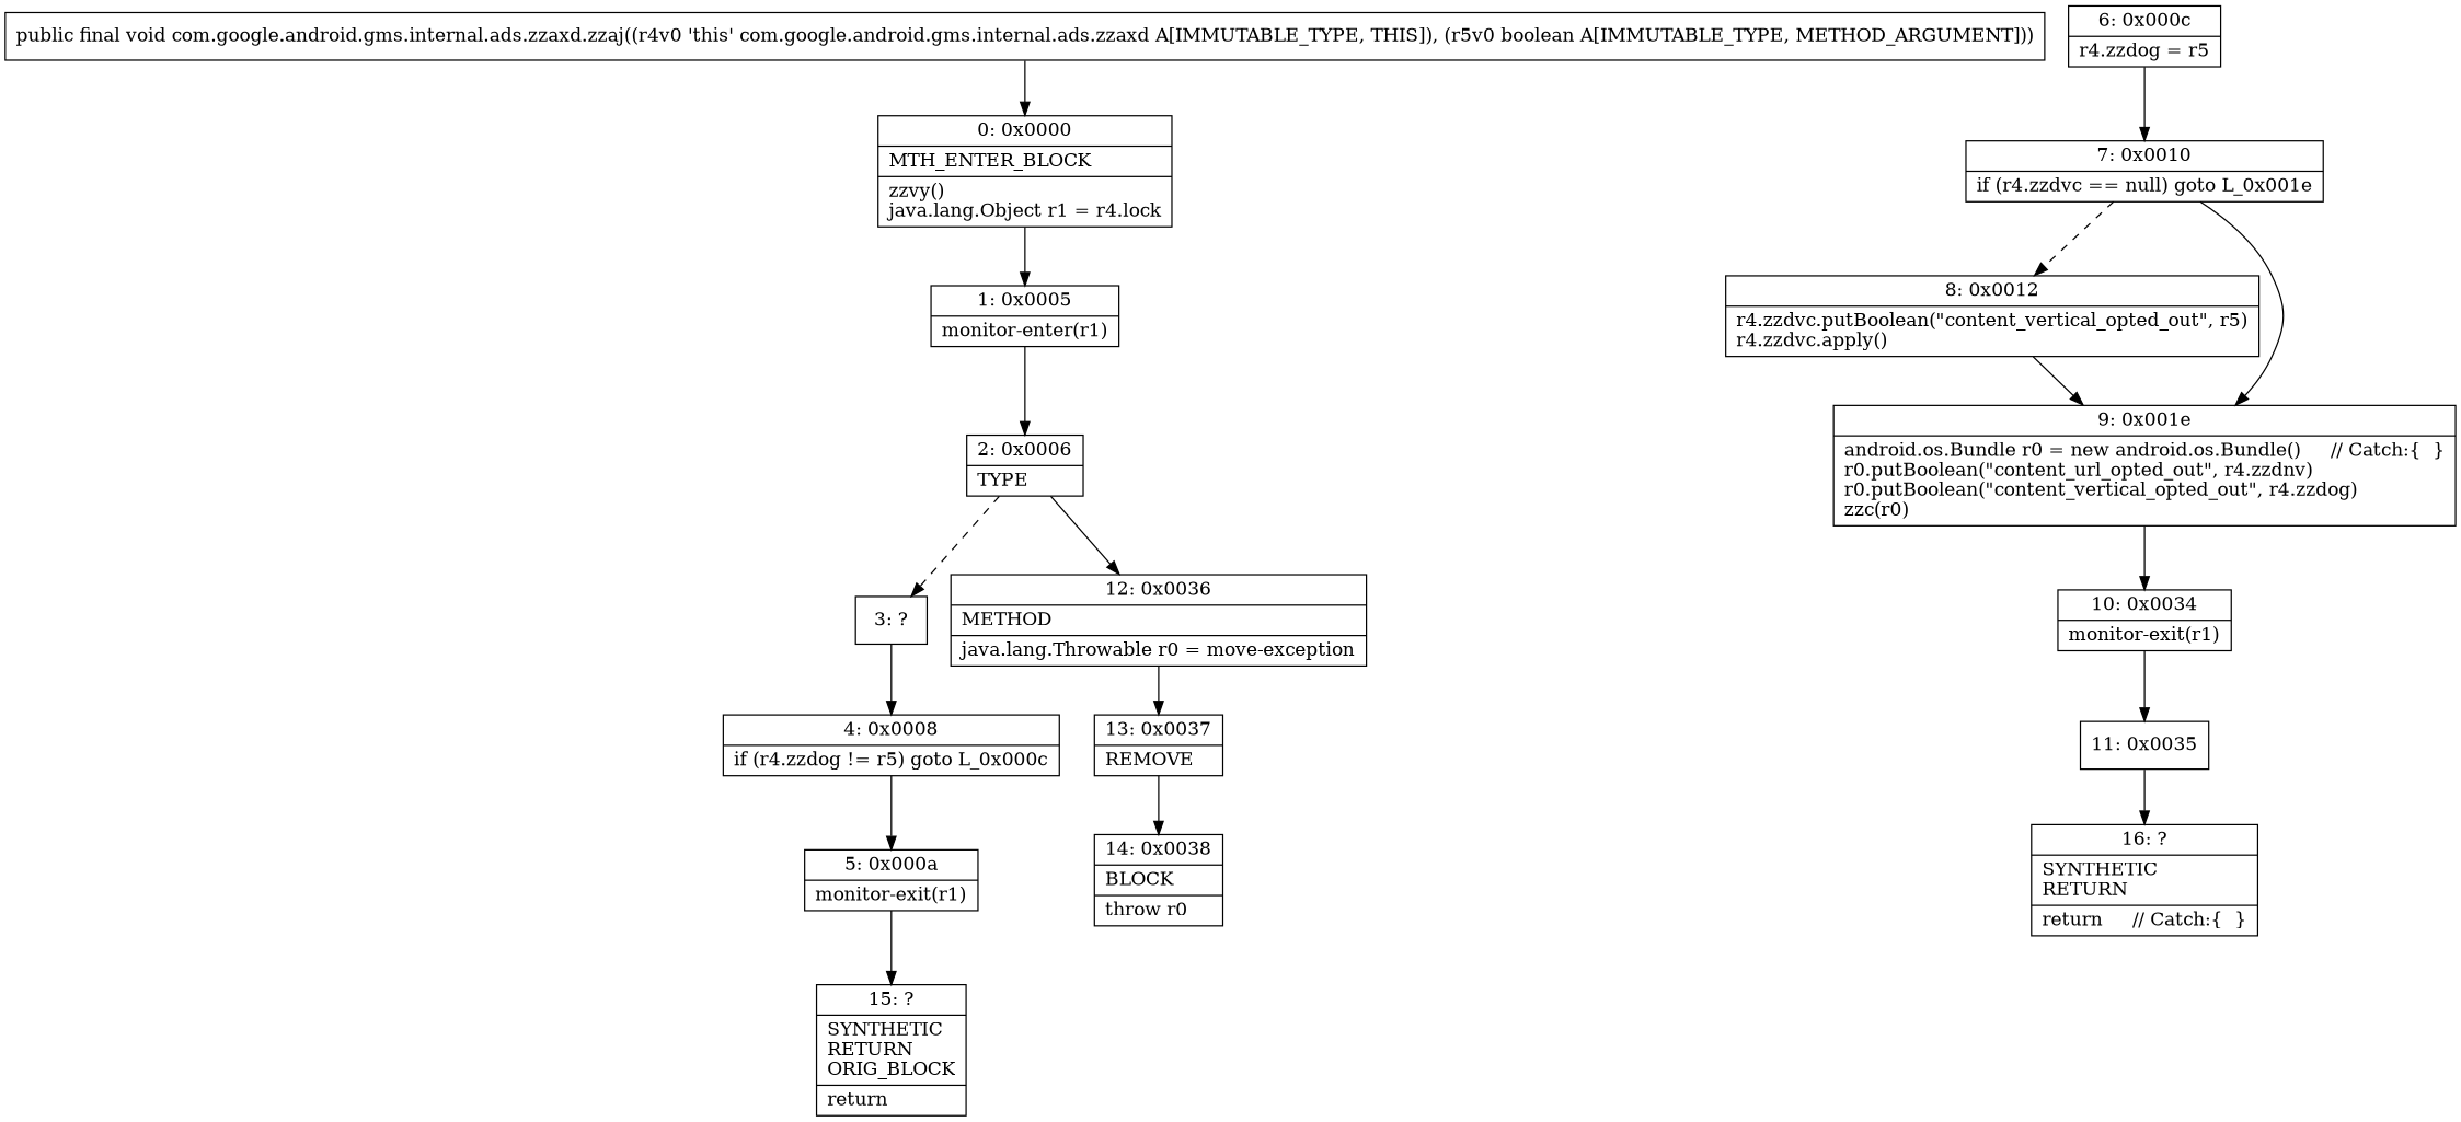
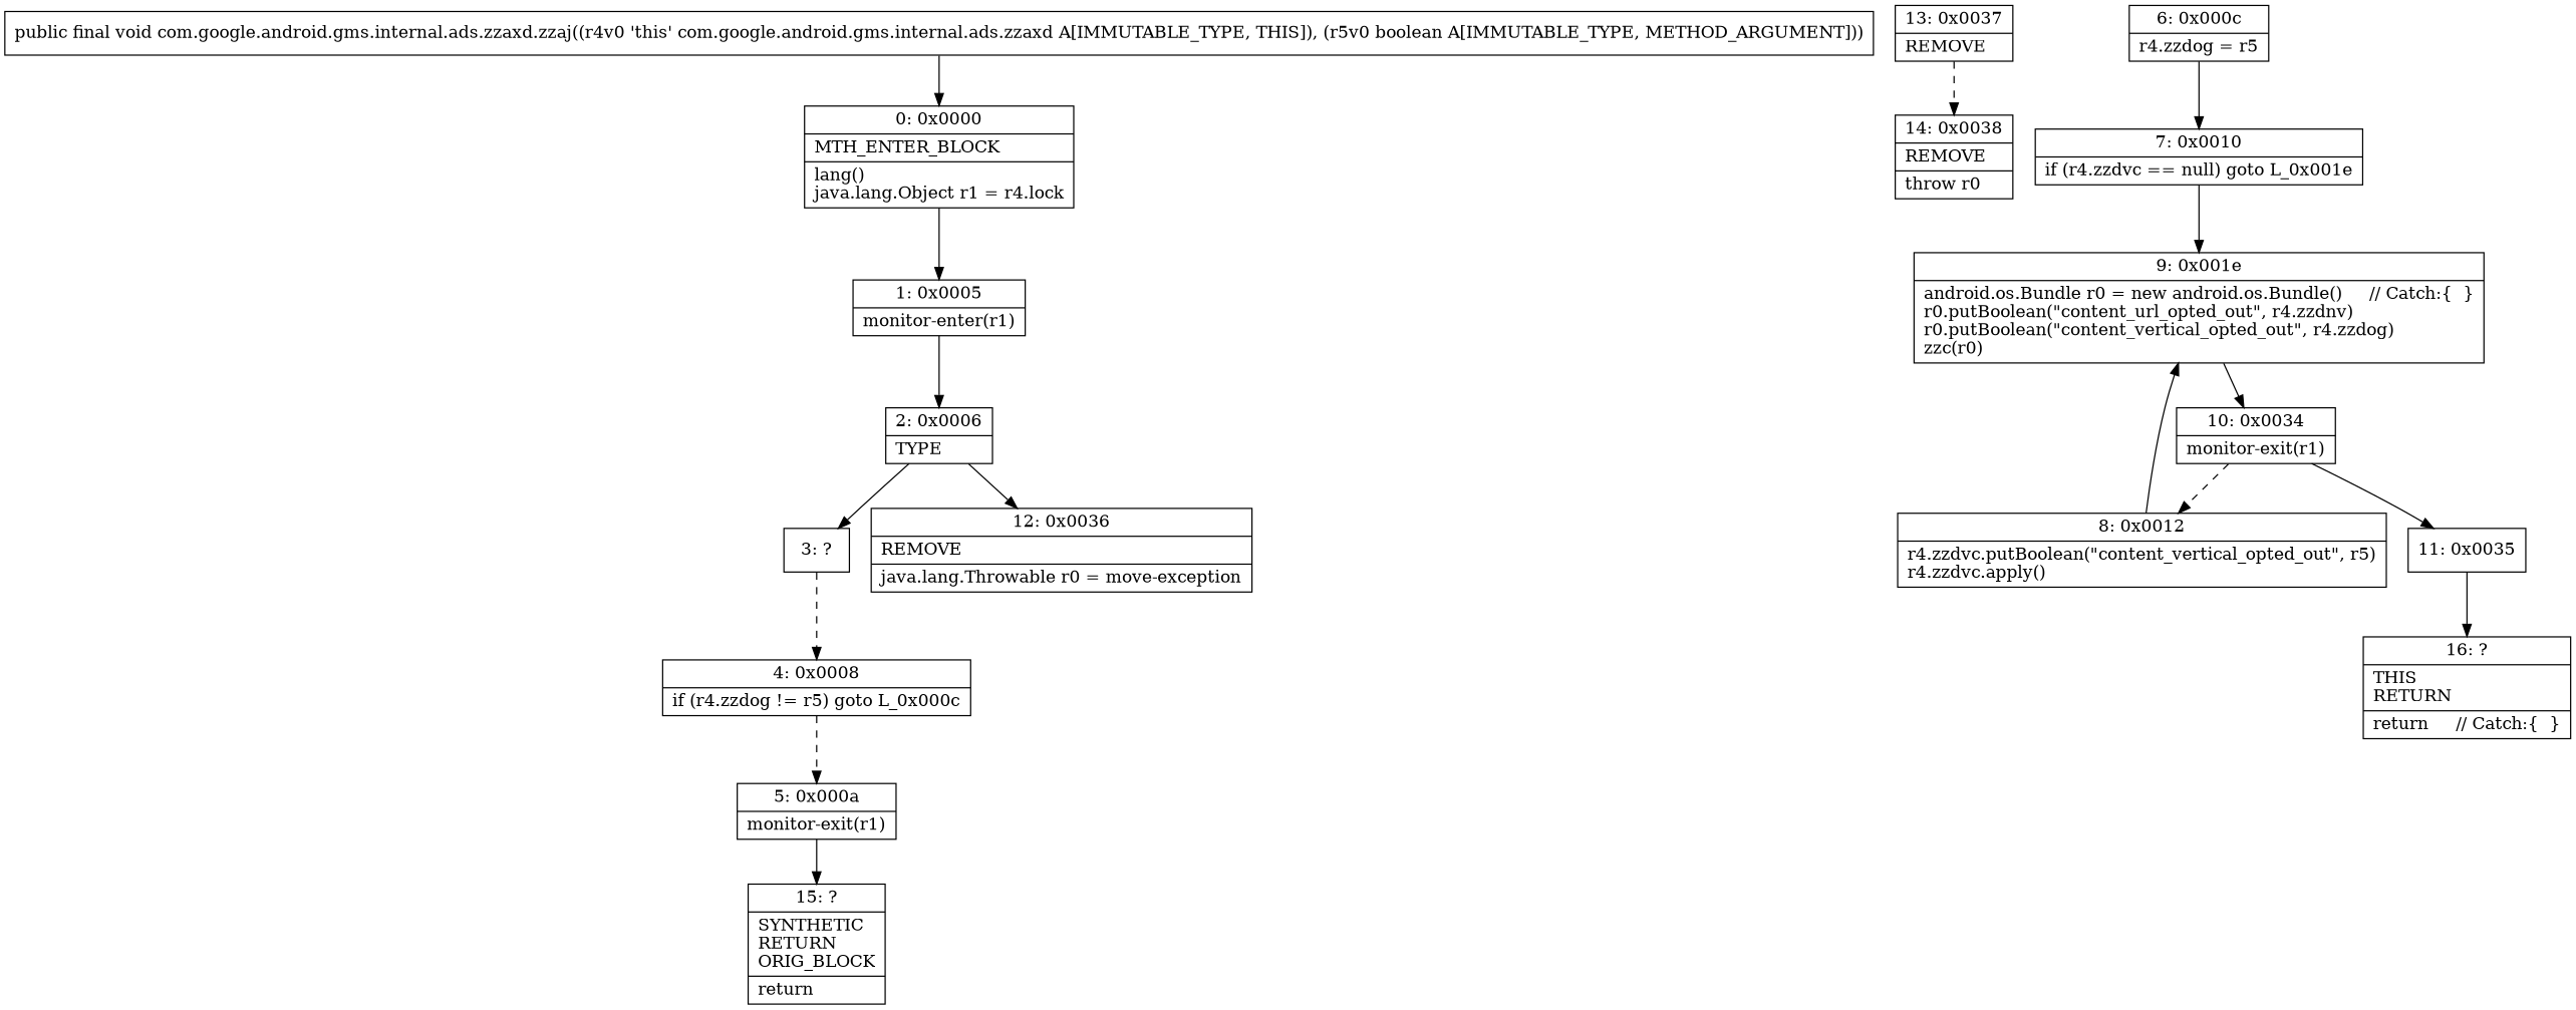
  digraph {
    node [shape=record]
-   n1 [label="{0\:\ 0x0000|MTH_ENTER_BLOCK\l|zzvy()\ljava.lang.Object r1 = r4.lock\l}"]
+   n1 [label="{0\:\ 0x0000|MTH_ENTER_BLOCK\l|lang()\ljava.lang.Object r1 = r4.lock\l}"]
    n2 [label="{1\:\ 0x0005|monitor\-enter(r1)\l}"]
    n3 [label="{2\:\ 0x0006|TYPE\l}"]
    n4 [label="{3\:\ ?}"]
-   n5 [label="{12\:\ 0x0036|METHOD\l|java.lang.Throwable r0 = move\-exception\l}"]
+   n5 [label="{12\:\ 0x0036|REMOVE\l|java.lang.Throwable r0 = move\-exception\l}"]
    n6 [label="{4\:\ 0x0008|if (r4.zzdog != r5) goto L_0x000c\l}"]
    n7 [label="{13\:\ 0x0037|REMOVE\l}"]
    n8 [label="{5\:\ 0x000a|monitor\-exit(r1)\l}"]
    n9 [label="{15\:\ ?|SYNTHETIC\lRETURN\lORIG_BLOCK\l|return\l}"]
    n10 [label="{6\:\ 0x000c|r4.zzdog = r5\l}"]
    n11 [label="{7\:\ 0x0010|if (r4.zzdvc == null) goto L_0x001e\l}"]
    n12 [label="{8\:\ 0x0012|r4.zzdvc.putBoolean(\"content_vertical_opted_out\", r5)\lr4.zzdvc.apply()\l}"]
    n13 [label="{9\:\ 0x001e|android.os.Bundle r0 = new android.os.Bundle()     \/\/ Catch:\{  \}\lr0.putBoolean(\"content_url_opted_out\", r4.zzdnv)\lr0.putBoolean(\"content_vertical_opted_out\", r4.zzdog)\lzzc(r0)\l}"]
    n14 [label="{10\:\ 0x0034|monitor\-exit(r1)\l}"]
    n15 [label="{11\:\ 0x0035}"]
-   n16 [label="{16\:\ ?|SYNTHETIC\lRETURN\l|return     \/\/ Catch:\{  \}\l}"]
-   n17 [label="{14\:\ 0x0038|BLOCK\l|throw r0\l}"]
+   n16 [label="{16\:\ ?|THIS\lRETURN\l|return     \/\/ Catch:\{  \}\l}"]
+   n17 [label="{14\:\ 0x0038|REMOVE\l|throw r0\l}"]
    n18 [label="{public final void com.google.android.gms.internal.ads.zzaxd.zzaj((r4v0 'this' com.google.android.gms.internal.ads.zzaxd A[IMMUTABLE_TYPE, THIS]), (r5v0 boolean A[IMMUTABLE_TYPE, METHOD_ARGUMENT])) }"]
    n1 -> n2
    n2 -> n3
-   n3 -> n4 [style=dashed]
+   n3 -> n4
    n3 -> n5
-   n4 -> n6
-   n5 -> n7
-   n6 -> n8 [style=solid]
-   n7 -> n17
+   n4 -> n6 [style=dashed]
+   n6 -> n8 [style=dashed]
+   n7 -> n17 [style=dashed]
    n8 -> n9
    n10 -> n11
-   n11 -> n12 [style=dashed]
+   n14 -> n12 [style=dashed]
    n11 -> n13
    n12 -> n13
    n13 -> n14
    n14 -> n15
    n15 -> n16
    n18 -> n1
  }
